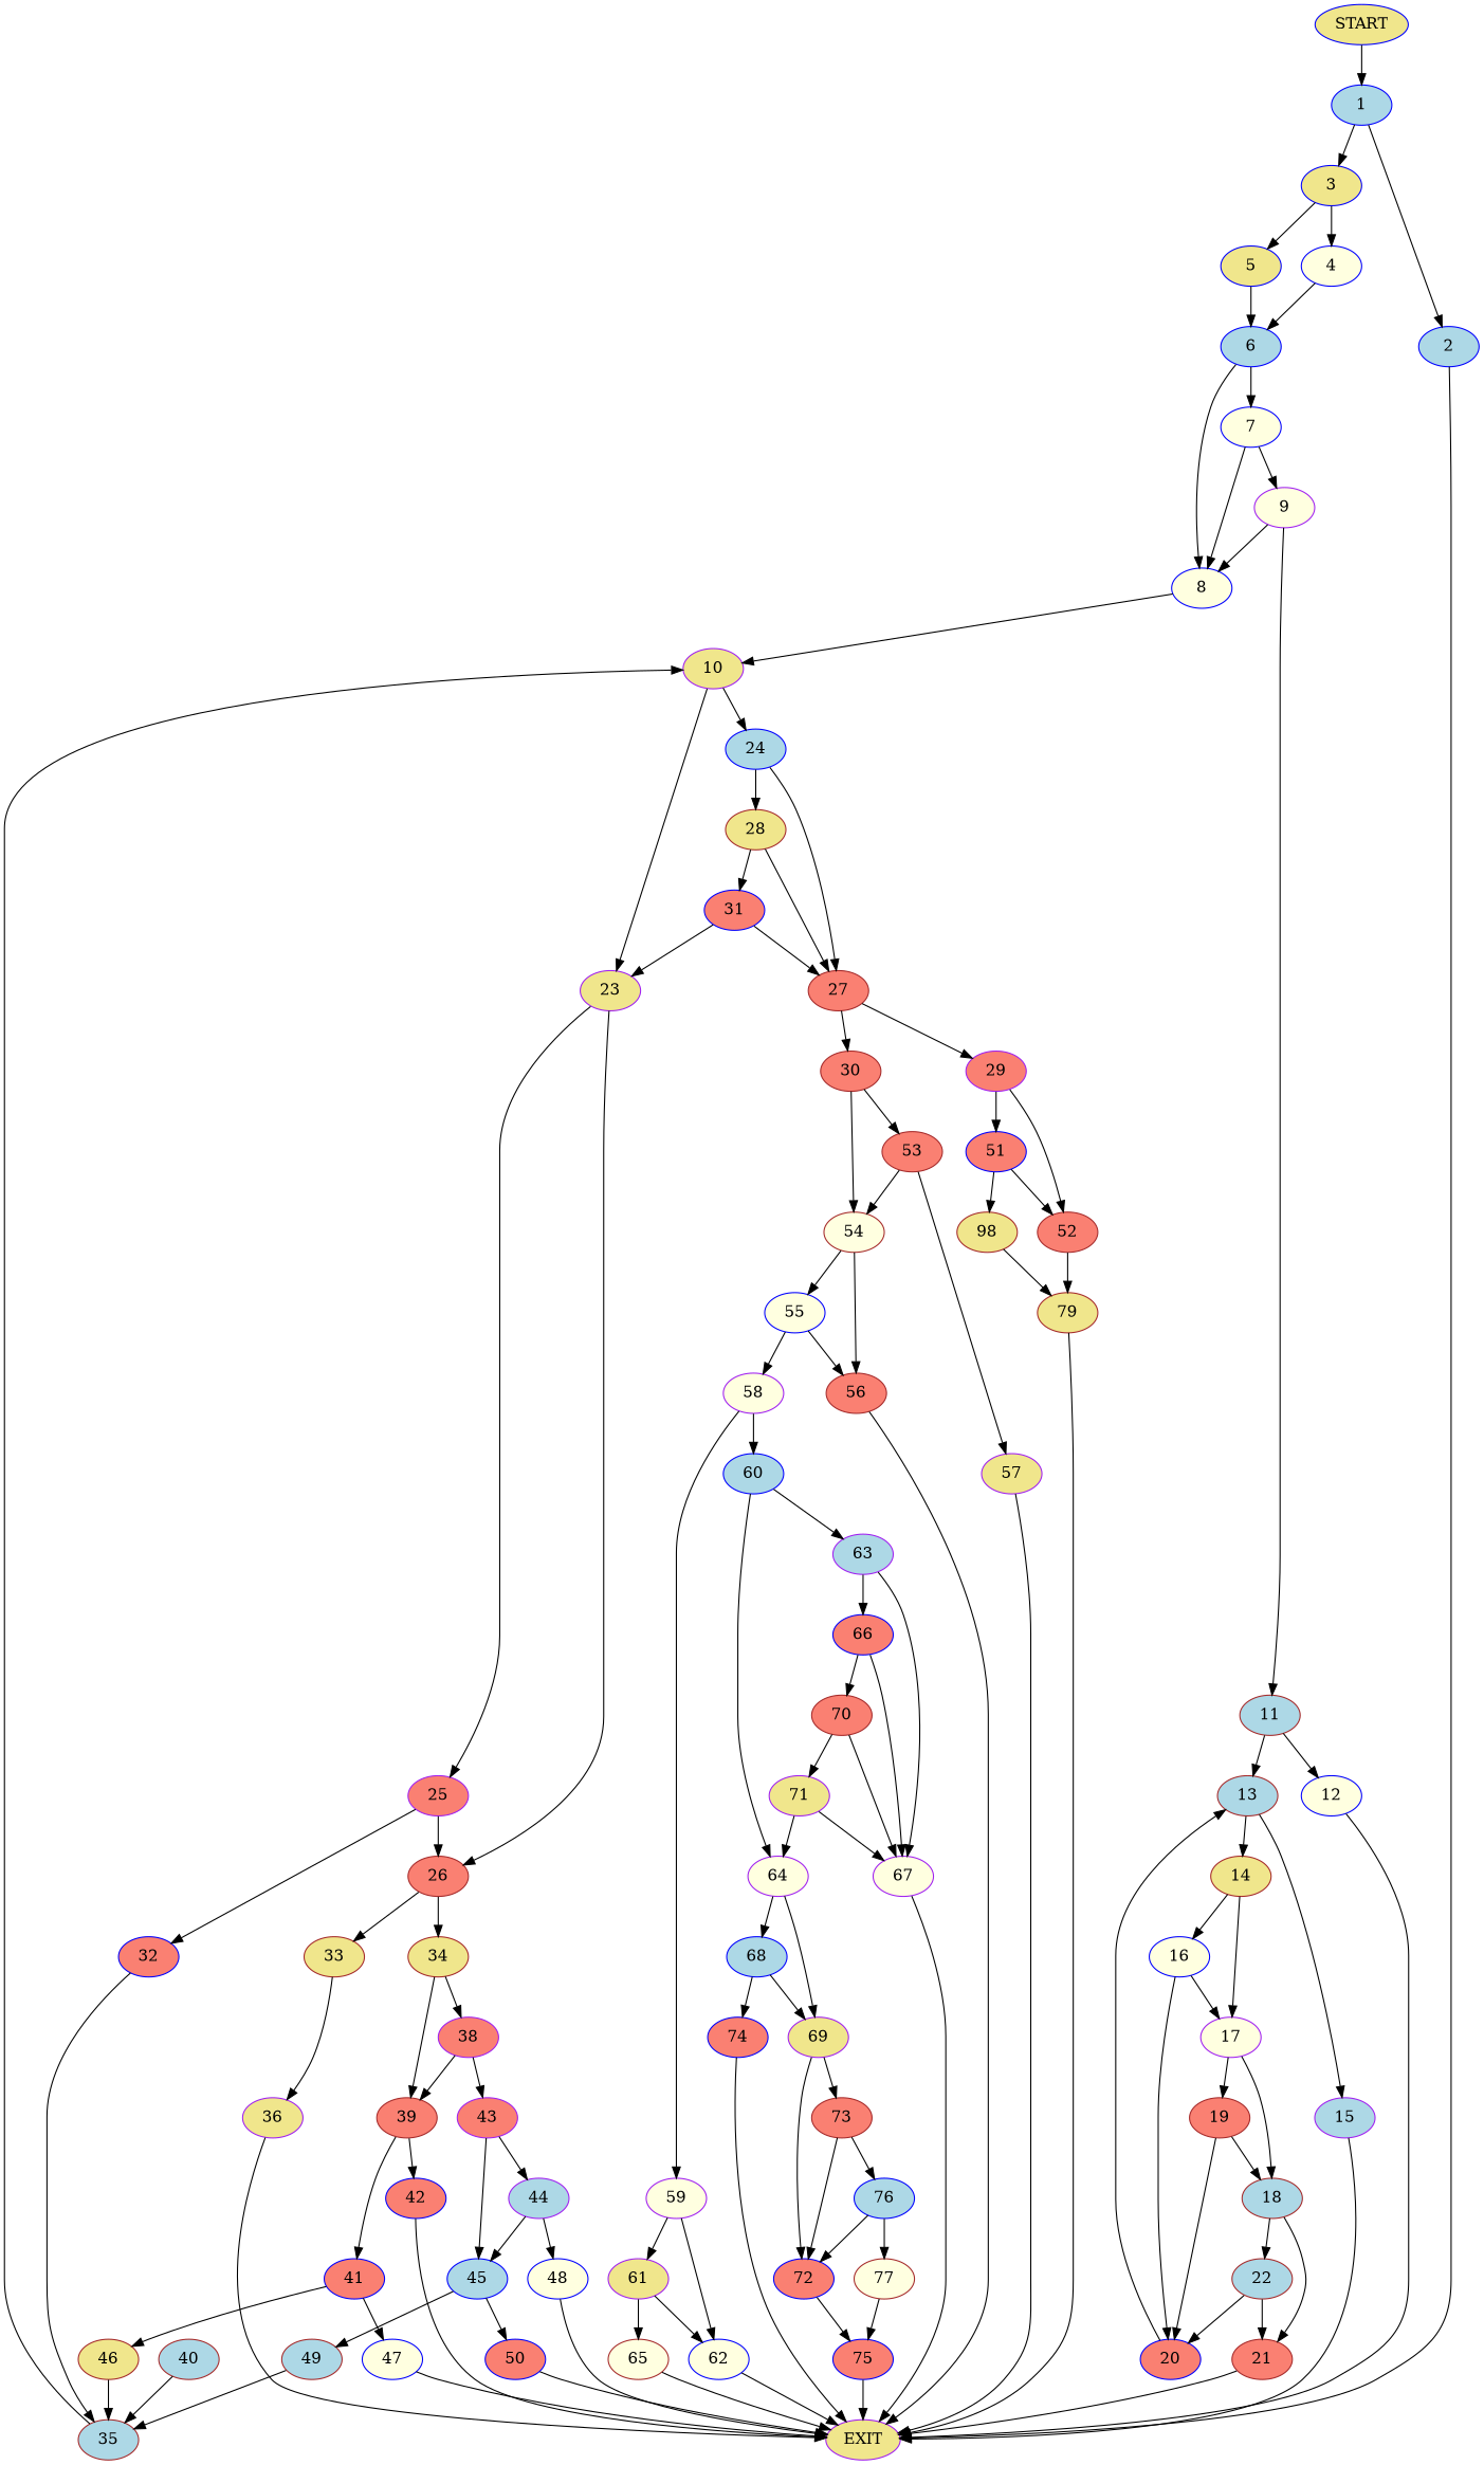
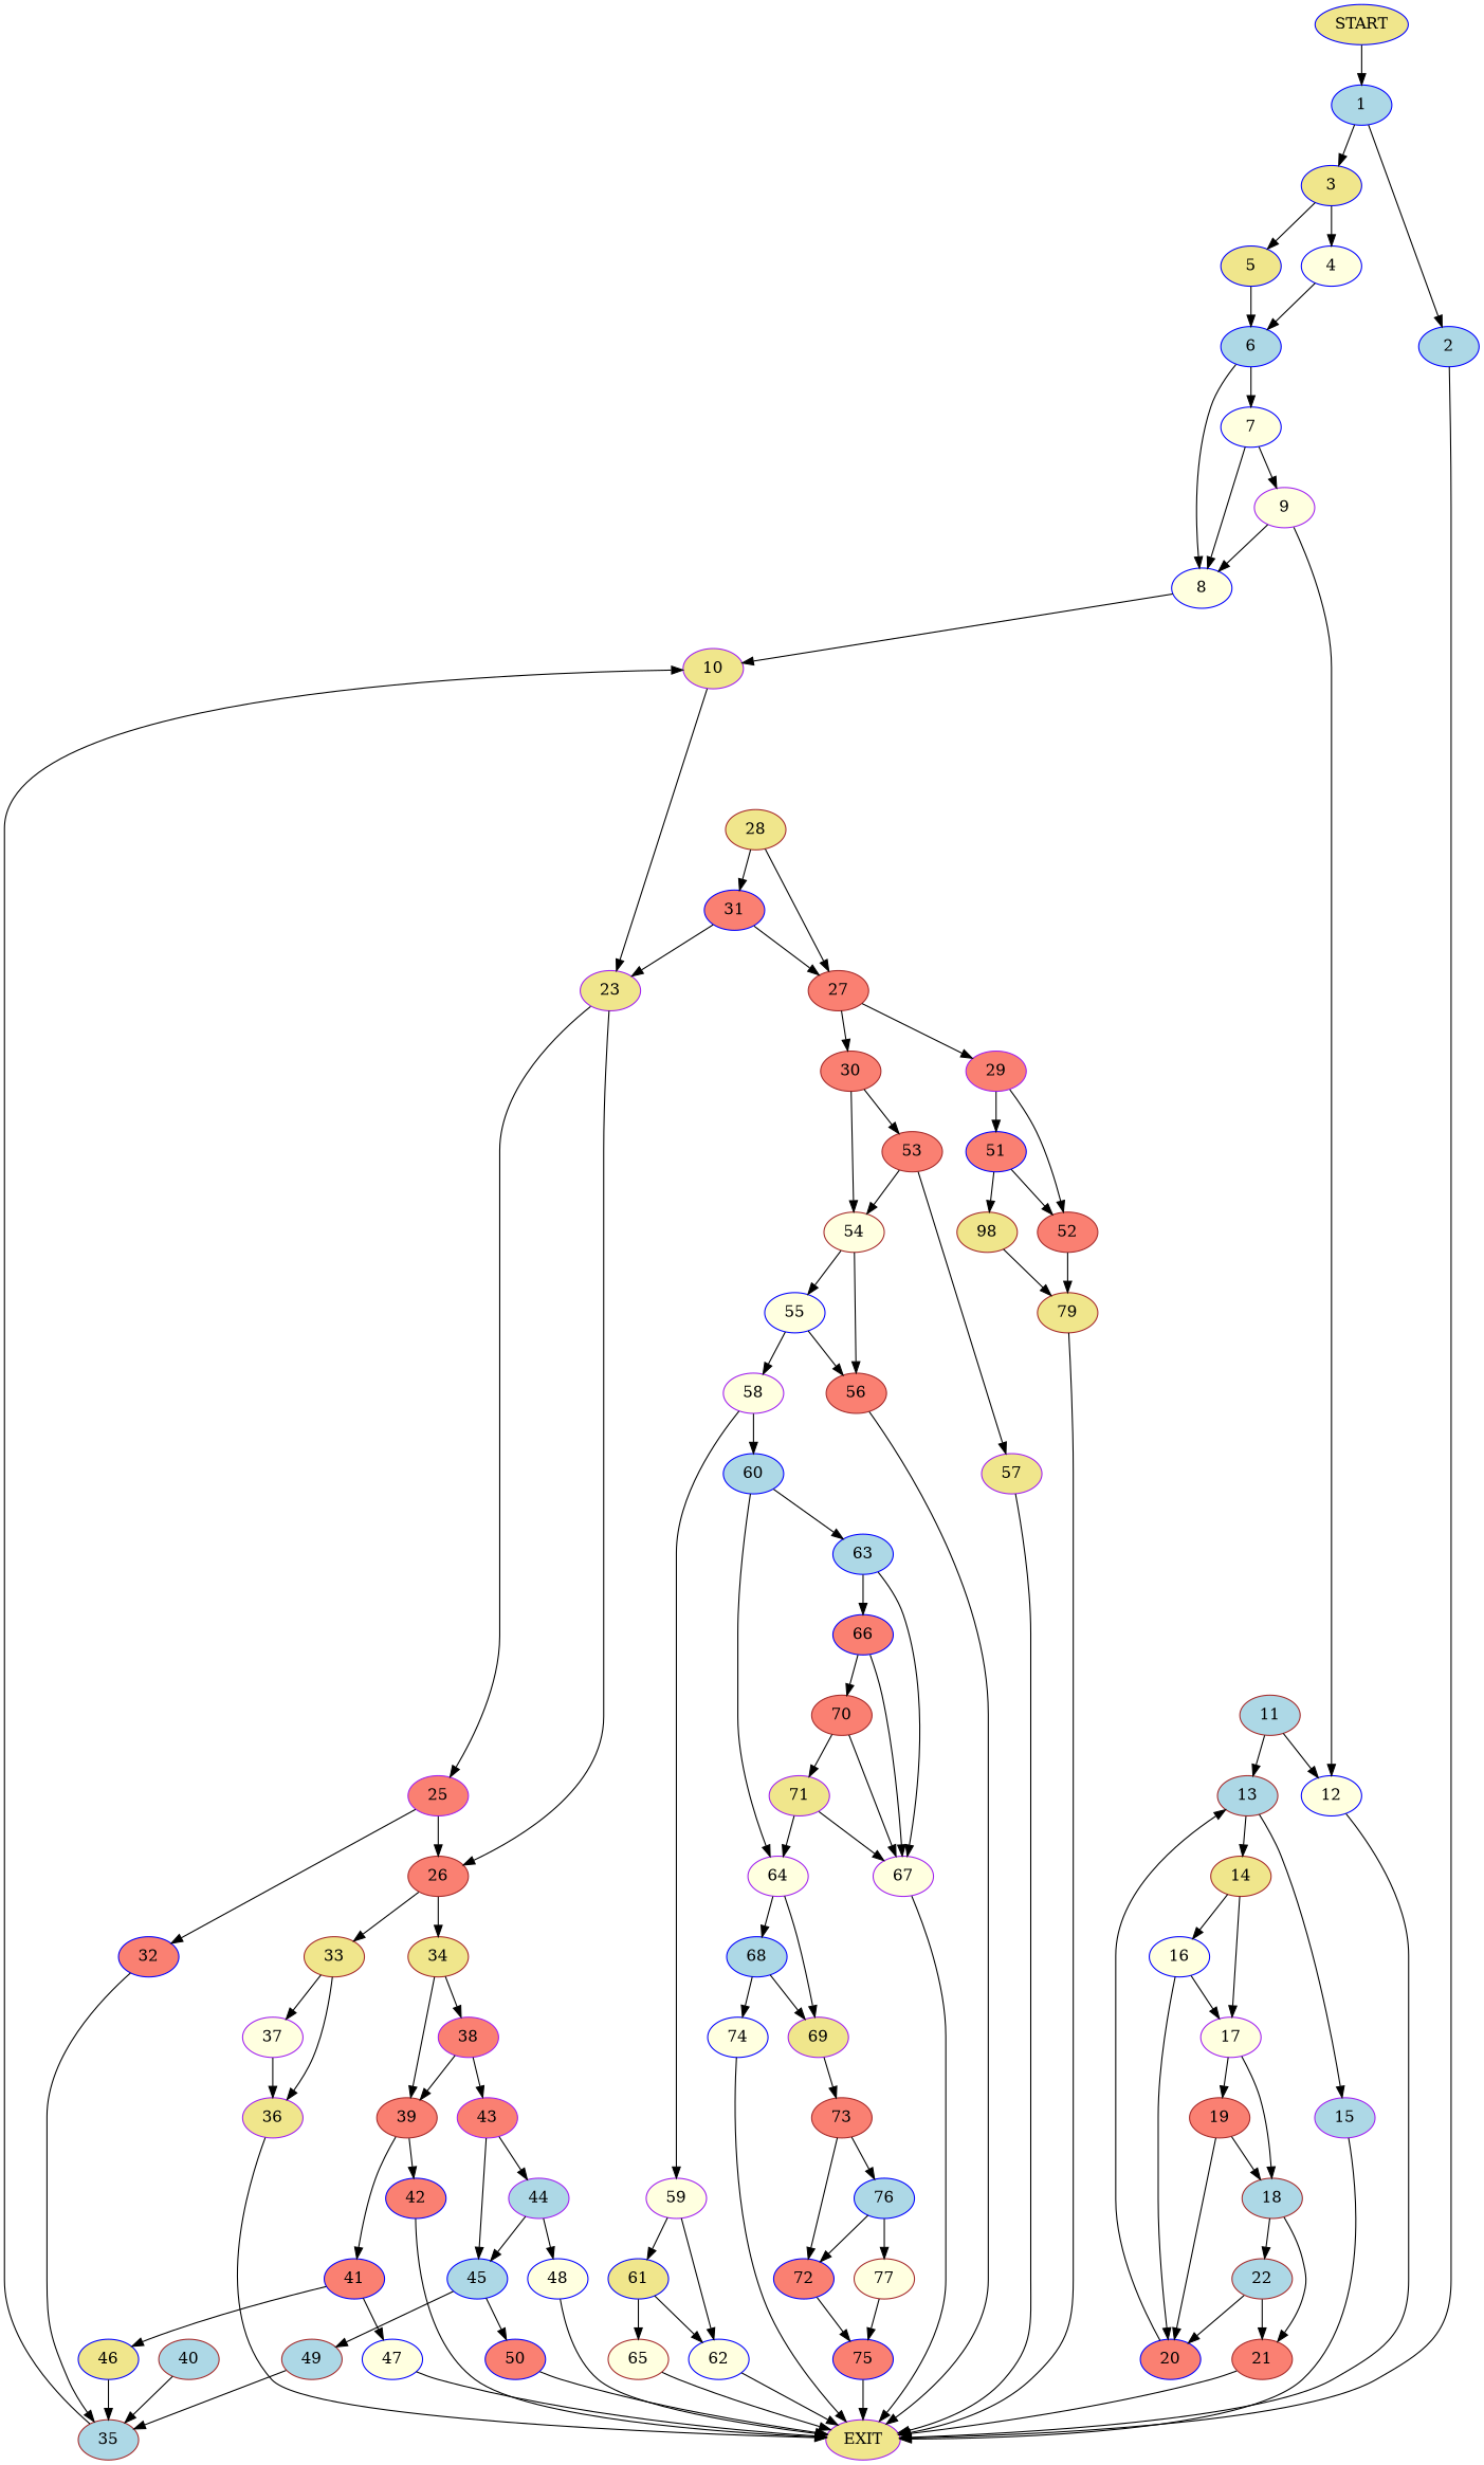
  digraph {
    node [color=blue fillcolor=salmon style=filled]
    n1 [fillcolor=khaki label=START]
    1 [fillcolor=lightblue]
    2 [fillcolor=lightblue]
    3 [fillcolor=khaki]
    n5 [color=purple fillcolor=khaki label=EXIT]
    4 [fillcolor=lightyellow]
    5 [fillcolor=khaki]
    6 [fillcolor=lightblue]
    7 [fillcolor=lightyellow]
    8 [fillcolor=lightyellow]
    9 [color=purple fillcolor=lightyellow]
    10 [color=purple fillcolor=khaki]
    11 [color=brown fillcolor=lightblue]
    23 [color=purple fillcolor=khaki]
-   24 [fillcolor=lightblue]
    12 [fillcolor=lightyellow]
    13 [color=brown fillcolor=lightblue]
    25 [color=purple]
    26 [color=brown]
    27 [color=brown]
    28 [color=brown fillcolor=khaki]
    14 [color=brown fillcolor=khaki]
    15 [color=purple fillcolor=lightblue]
    16 [fillcolor=lightyellow]
    17 [color=purple fillcolor=lightyellow]
    20
    18 [color=brown fillcolor=lightblue]
    19 [color=brown]
    21 [color=brown]
    22 [color=brown fillcolor=lightblue]
    32
    33 [color=brown fillcolor=khaki]
    34 [color=brown fillcolor=khaki]
    29 [color=purple]
    30 [color=brown]
    31
    35 [color=brown fillcolor=lightblue]
    36 [color=purple fillcolor=khaki]
+   37 [color=purple fillcolor=lightyellow]
    38 [color=purple]
    39 [color=brown]
    51
    52 [color=brown]
    53 [color=brown]
    54 [color=brown fillcolor=lightyellow]
    n46 [color=brown fillcolor=khaki label=98]
    79 [color=brown fillcolor=khaki]
    57 [color=purple fillcolor=khaki]
    55 [fillcolor=lightyellow]
    56 [color=brown]
    43 [color=purple]
    41
    42
    40 [color=brown fillcolor=lightblue]
    44 [color=purple fillcolor=lightblue]
    45 [fillcolor=lightblue]
-   46 [color=brown fillcolor=khaki]
+   46 [fillcolor=khaki]
    47 [fillcolor=lightyellow]
    48 [fillcolor=lightyellow]
    49 [color=brown fillcolor=lightblue]
    50
    58 [color=purple fillcolor=lightyellow]
    59 [color=purple fillcolor=lightyellow]
    60 [fillcolor=lightblue]
-   61 [color=purple fillcolor=khaki]
+   61 [fillcolor=khaki]
    62 [fillcolor=lightyellow]
-   63 [color=purple fillcolor=lightblue]
+   63 [fillcolor=lightblue]
    64 [color=purple fillcolor=lightyellow]
    65 [color=brown fillcolor=lightyellow]
    66
    67 [color=purple fillcolor=lightyellow]
    68 [fillcolor=lightblue]
    69 [color=purple fillcolor=khaki]
    70 [color=brown]
-   74
+   74 [fillcolor=lightyellow]
    72
    73 [color=brown]
    71 [color=purple fillcolor=khaki]
    75
    76 [fillcolor=lightblue]
    77 [color=brown fillcolor=lightyellow]
    n1 -> 1
    1 -> 2
    1 -> 3
    2 -> n5
    3 -> 4
    3 -> 5
    4 -> 6
    5 -> 6
    6 -> 7
    6 -> 8
    7 -> 8
    7 -> 9
    8 -> 10
    9 -> 8
-   9 -> 11
+   9 -> 12
    10 -> 23
-   10 -> 24
    11 -> 12
    11 -> 13
    23 -> 25
    23 -> 26
-   24 -> 27
-   24 -> 28
    12 -> n5
    13 -> 14
    13 -> 15
    25 -> 26
    25 -> 32
    26 -> 33
    26 -> 34
    27 -> 29
    27 -> 30
    28 -> 27
    28 -> 31
    14 -> 16
    14 -> 17
    15 -> n5
    16 -> 17
    16 -> 20
    17 -> 18
    17 -> 19
    20 -> 13
    18 -> 21
    18 -> 22
    19 -> 20
    19 -> 18
    21 -> n5
    22 -> 20
    22 -> 21
    32 -> 35
    33 -> 36
+   33 -> 37
    34 -> 38
    34 -> 39
    29 -> 51
    29 -> 52
    30 -> 53
    30 -> 54
    31 -> 23
    31 -> 27
    35 -> 10
    36 -> n5
+   37 -> 36
    38 -> 39
    38 -> 43
    39 -> 41
    39 -> 42
    51 -> 52
    51 -> n46
    52 -> 79
    53 -> 54
    53 -> 57
    54 -> 55
    54 -> 56
    n46 -> 79
    79 -> n5
    57 -> n5
    55 -> 56
    55 -> 58
    56 -> n5
    43 -> 44
    43 -> 45
    41 -> 46
    41 -> 47
    42 -> n5
    40 -> 35
    44 -> 45
    44 -> 48
    45 -> 49
    45 -> 50
    46 -> 35
    47 -> n5
    48 -> n5
    49 -> 35
    50 -> n5
    58 -> 59
    58 -> 60
    59 -> 61
    59 -> 62
    60 -> 63
    60 -> 64
    61 -> 62
    61 -> 65
    62 -> n5
    63 -> 66
    63 -> 67
    64 -> 68
    64 -> 69
    65 -> n5
    66 -> 67
    66 -> 70
    67 -> n5
    68 -> 69
    68 -> 74
-   69 -> 72
    69 -> 73
    70 -> 67
    70 -> 71
    74 -> n5
    72 -> 75
    73 -> 72
    73 -> 76
    71 -> 64
    71 -> 67
    75 -> n5
    76 -> 72
    76 -> 77
    77 -> 75
  }
